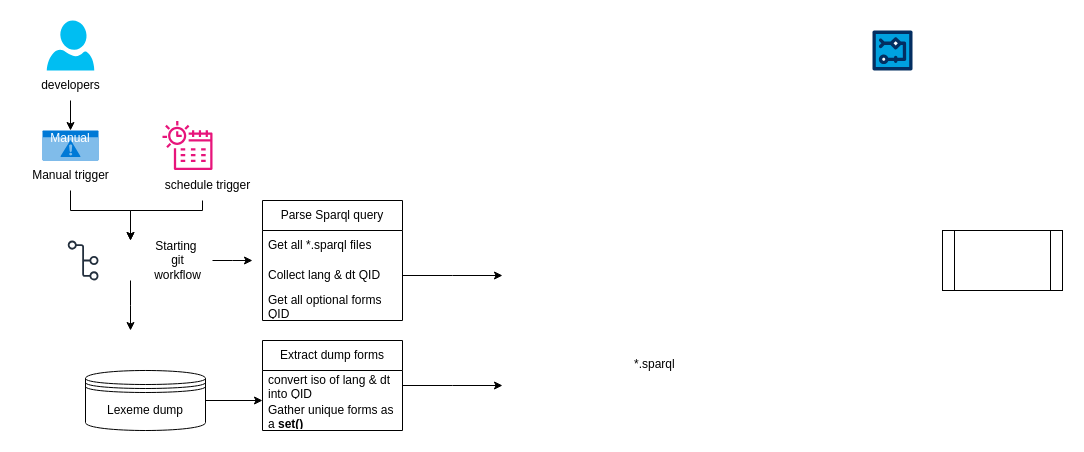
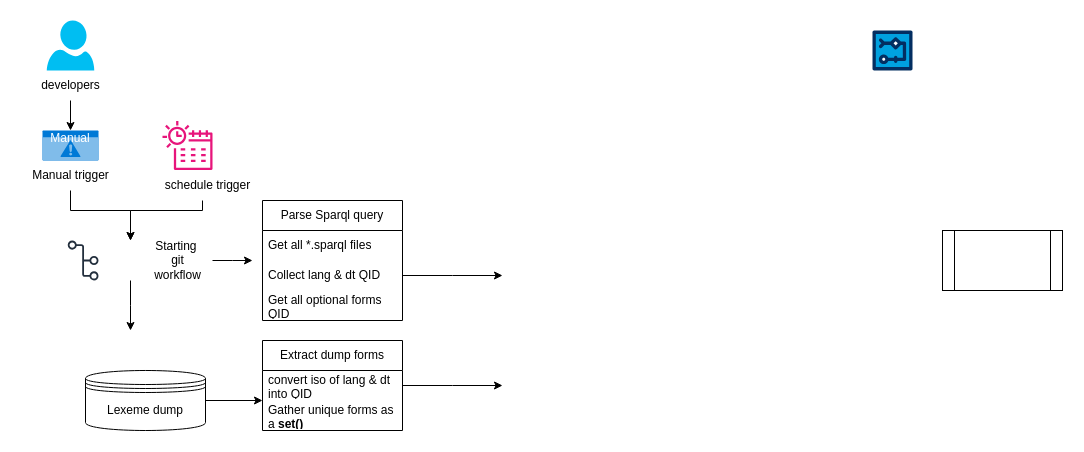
  <mxCell id="0" />
  <mxCell id="1" parent="0" />
  <mxCell id="2" value="" style="shape=process;whiteSpace=wrap;html=1;backgroundOutline=1;" parent="1" vertex="1"><mxGeometry x="942" y="230" width="120" height="60" as="geometry" /></mxCell>
  <mxCell id="3" style="edgeStyle=orthogonalEdgeStyle;rounded=0;orthogonalLoop=1;jettySize=auto;html=1;" edge="1" parent="1" source="4"><mxGeometry relative="1" as="geometry"><mxPoint x="262" y="400" as="targetPoint" /></mxGeometry></mxCell>
  <mxCell id="4" value="Lexeme dump" style="shape=datastore;whiteSpace=wrap;html=1;" parent="1" vertex="1"><mxGeometry x="85" y="370" width="120" height="60" as="geometry" /></mxCell>
  <mxCell id="5" value="" style="verticalLabelPosition=bottom;html=1;verticalAlign=top;align=center;strokeColor=none;fillColor=#00BEF2;shape=mxgraph.azure.user;" vertex="1" parent="1"><mxGeometry x="46.25" y="20" width="47.5" height="50" as="geometry" /></mxCell>
  <mxCell id="6" value="developers" style="text;html=1;align=center;verticalAlign=middle;resizable=0;points=[];autosize=1;strokeColor=none;fillColor=none;" vertex="1" parent="1"><mxGeometry x="30" y="70" width="80" height="30" as="geometry" /></mxCell>
  <mxCell id="7" value="" style="sketch=0;outlineConnect=0;fontColor=#232F3E;gradientColor=none;fillColor=#232F3D;strokeColor=none;dashed=0;verticalLabelPosition=bottom;verticalAlign=top;align=center;html=1;fontSize=12;fontStyle=0;aspect=fixed;pointerEvents=1;shape=mxgraph.aws4.git_repository;" vertex="1" parent="1"><mxGeometry x="67.23" y="240" width="30.77" height="40" as="geometry" /></mxCell>
  <mxCell id="8" value="" style="shape=image;html=1;verticalAlign=top;verticalLabelPosition=bottom;labelBackgroundColor=#ffffff;imageAspect=0;aspect=fixed;image=https://cdn4.iconfinder.com/data/icons/miu-black-social-2/60/github-128.png" vertex="1" parent="1"><mxGeometry x="882" y="110" width="50" height="50" as="geometry" /></mxCell>
  <mxCell id="9" value="" style="verticalLabelPosition=bottom;aspect=fixed;html=1;shape=mxgraph.salesforce.workflow;" vertex="1" parent="1"><mxGeometry x="872" y="30" width="40" height="40" as="geometry" /></mxCell>
  <mxCell id="10" value="Manual" style="html=1;whiteSpace=wrap;strokeColor=none;fillColor=#0079D6;labelPosition=center;verticalLabelPosition=middle;verticalAlign=top;align=center;fontSize=12;outlineConnect=0;spacingTop=-6;fontColor=#FFFFFF;sketch=0;shape=mxgraph.sitemap.warning;" vertex="1" parent="1"><mxGeometry x="42" y="130" width="56" height="30" as="geometry" /></mxCell>
  <mxCell id="11" style="edgeStyle=orthogonalEdgeStyle;rounded=0;orthogonalLoop=1;jettySize=auto;html=1;" edge="1" parent="1" source="12" target="14"><mxGeometry relative="1" as="geometry"><Array as="points"><mxPoint x="70" y="210" /><mxPoint x="130" y="210" /></Array></mxGeometry></mxCell>
  <mxCell id="12" value="Manual trigger" style="text;html=1;align=center;verticalAlign=middle;resizable=0;points=[];autosize=1;strokeColor=none;fillColor=none;" vertex="1" parent="1"><mxGeometry x="20" y="160" width="100" height="30" as="geometry" /></mxCell>
  <mxCell id="13" style="edgeStyle=orthogonalEdgeStyle;rounded=0;orthogonalLoop=1;jettySize=auto;html=1;" edge="1" parent="1" source="14"><mxGeometry relative="1" as="geometry"><mxPoint x="130" y="330" as="targetPoint" /></mxGeometry></mxCell>
  <mxCell id="14" value="" style="shape=image;html=1;verticalAlign=top;verticalLabelPosition=bottom;labelBackgroundColor=#ffffff;imageAspect=0;aspect=fixed;image=https://cdn1.iconfinder.com/data/icons/bootstrap-vol-3/16/filetype-yml-128.png" vertex="1" parent="1"><mxGeometry x="110" y="240" width="40" height="40" as="geometry" /></mxCell>
  <mxCell id="15" value="" style="sketch=0;outlineConnect=0;fontColor=#232F3E;gradientColor=none;fillColor=#E7157B;strokeColor=none;dashed=0;verticalLabelPosition=bottom;verticalAlign=top;align=center;html=1;fontSize=12;fontStyle=0;aspect=fixed;pointerEvents=1;shape=mxgraph.aws4.eventbridge_scheduler;" vertex="1" parent="1"><mxGeometry x="162" y="120" width="50" height="50" as="geometry" /></mxCell>
  <mxCell id="16" style="edgeStyle=orthogonalEdgeStyle;rounded=0;orthogonalLoop=1;jettySize=auto;html=1;entryX=0.5;entryY=0;entryDx=0;entryDy=0;entryPerimeter=0;" edge="1" parent="1" source="6" target="10"><mxGeometry relative="1" as="geometry" /></mxCell>
  <mxCell id="17" style="edgeStyle=orthogonalEdgeStyle;rounded=0;orthogonalLoop=1;jettySize=auto;html=1;entryX=0.5;entryY=0;entryDx=0;entryDy=0;" edge="1" parent="1" source="18" target="14"><mxGeometry relative="1" as="geometry"><mxPoint x="132" y="210" as="targetPoint" /><Array as="points"><mxPoint x="202" y="210" /><mxPoint x="130" y="210" /></Array></mxGeometry></mxCell>
  <mxCell id="18" value="schedule trigger" style="text;html=1;align=center;verticalAlign=middle;resizable=0;points=[];autosize=1;strokeColor=none;fillColor=none;" vertex="1" parent="1"><mxGeometry x="152" y="170" width="110" height="30" as="geometry" /></mxCell>
  <mxCell id="19" style="edgeStyle=orthogonalEdgeStyle;rounded=0;orthogonalLoop=1;jettySize=auto;html=1;" edge="1" parent="1" source="20"><mxGeometry relative="1" as="geometry"><mxPoint x="252" y="260" as="targetPoint" /></mxGeometry></mxCell>
  <mxCell id="20" value="Starting&amp;nbsp;&lt;div&gt;git&lt;/div&gt;&lt;div&gt;workflow&lt;/div&gt;" style="text;html=1;align=center;verticalAlign=middle;resizable=0;points=[];autosize=1;strokeColor=none;fillColor=none;" vertex="1" parent="1"><mxGeometry x="142" y="230" width="70" height="60" as="geometry" /></mxCell>
  <mxCell id="21" value="Extract dump forms" style="swimlane;fontStyle=0;childLayout=stackLayout;horizontal=1;startSize=30;horizontalStack=0;resizeParent=1;resizeParentMax=0;resizeLast=0;collapsible=1;marginBottom=0;whiteSpace=wrap;html=1;" vertex="1" parent="1"><mxGeometry x="262" y="340" width="140" height="90" as="geometry"><mxRectangle x="230" y="350" width="60" height="30" as="alternateBounds" /></mxGeometry></mxCell>
  <mxCell id="22" style="edgeStyle=orthogonalEdgeStyle;rounded=0;orthogonalLoop=1;jettySize=auto;html=1;" edge="1" parent="21" source="23"><mxGeometry relative="1" as="geometry"><mxPoint x="240" y="45" as="targetPoint" /></mxGeometry></mxCell>
  <mxCell id="23" value="convert iso of lang &amp;amp; dt into QID" style="text;strokeColor=none;fillColor=none;align=left;verticalAlign=middle;spacingLeft=4;spacingRight=4;overflow=hidden;points=[[0,0.5],[1,0.5]];portConstraint=eastwest;rotatable=0;whiteSpace=wrap;html=1;" vertex="1" parent="21"><mxGeometry y="30" width="140" height="30" as="geometry" /></mxCell>
  <mxCell id="24" value="Gather unique forms as a &lt;b&gt;set()&lt;/b&gt;" style="text;strokeColor=none;fillColor=none;align=left;verticalAlign=middle;spacingLeft=4;spacingRight=4;overflow=hidden;points=[[0,0.5],[1,0.5]];portConstraint=eastwest;rotatable=0;whiteSpace=wrap;html=1;" vertex="1" parent="21"><mxGeometry y="60" width="140" height="30" as="geometry" /></mxCell>
  <mxCell id="25" value="Parse Sparql query" style="swimlane;fontStyle=0;childLayout=stackLayout;horizontal=1;startSize=30;horizontalStack=0;resizeParent=1;resizeParentMax=0;resizeLast=0;collapsible=1;marginBottom=0;whiteSpace=wrap;html=1;" vertex="1" parent="1"><mxGeometry x="262" y="200" width="140" height="120" as="geometry" /></mxCell>
  <mxCell id="26" value="Get all *.sparql files" style="text;strokeColor=none;fillColor=none;align=left;verticalAlign=middle;spacingLeft=4;spacingRight=4;overflow=hidden;points=[[0,0.5],[1,0.5]];portConstraint=eastwest;rotatable=0;whiteSpace=wrap;html=1;" vertex="1" parent="25"><mxGeometry y="30" width="140" height="30" as="geometry" /></mxCell>
  <mxCell id="27" style="edgeStyle=orthogonalEdgeStyle;rounded=0;orthogonalLoop=1;jettySize=auto;html=1;" edge="1" parent="25" source="28"><mxGeometry relative="1" as="geometry"><mxPoint x="240" y="75" as="targetPoint" /></mxGeometry></mxCell>
  <mxCell id="28" value="Collect lang &amp;amp; dt QID" style="text;strokeColor=none;fillColor=none;align=left;verticalAlign=middle;spacingLeft=4;spacingRight=4;overflow=hidden;points=[[0,0.5],[1,0.5]];portConstraint=eastwest;rotatable=0;whiteSpace=wrap;html=1;" vertex="1" parent="25"><mxGeometry y="60" width="140" height="30" as="geometry" /></mxCell>
  <mxCell id="29" value="Get all optional forms QID" style="text;strokeColor=none;fillColor=none;align=left;verticalAlign=middle;spacingLeft=4;spacingRight=4;overflow=hidden;points=[[0,0.5],[1,0.5]];portConstraint=eastwest;rotatable=0;whiteSpace=wrap;html=1;" vertex="1" parent="25"><mxGeometry y="90" width="140" height="30" as="geometry" /></mxCell>
- <mxCell id="30" value="*.sparql" style="text;whiteSpace=wrap;" vertex="1" parent="1"><mxGeometry x="632" y="350" width="70" height="40" as="geometry" /></mxCell>
